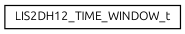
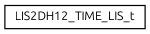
  digraph {
    rankdir=LR
    fontname=Ubuntu
-   n1 [color=black fillcolor=white fontname=Ubuntu fontsize=10 height=0.2 label=LIS2DH12_TIME_WINDOW_t shape=record style=filled width=0.4]
+   n1 [color=black fillcolor=white fontname=Ubuntu fontsize=10 height=0.2 label=LIS2DH12_TIME_LIS_t shape=record style=filled width=0.4]
  }
